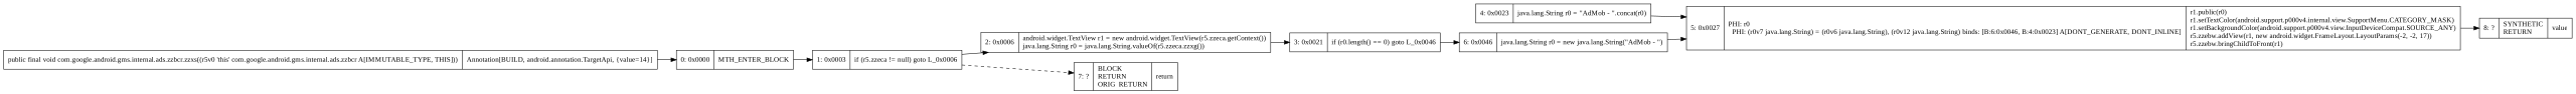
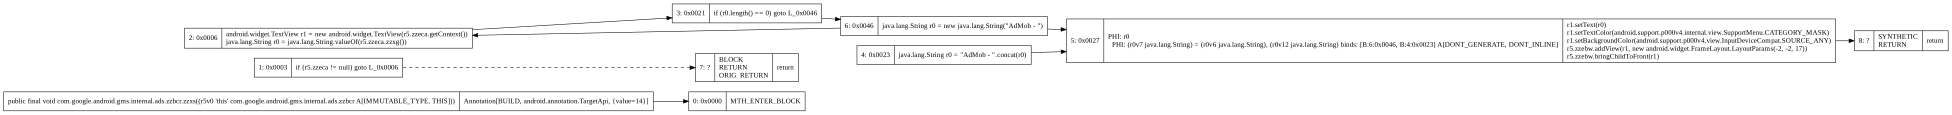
  digraph {
    fontname="Liberation Serif"
    rankdir=LR
    node [fontname="Liberation Serif" shape=record]
    edge [fontname="Liberation Serif"]
    n1 [label="{0\:\ 0x0000|MTH_ENTER_BLOCK\l}"]
    n2 [label="{1\:\ 0x0003|if (r5.zzeca != null) goto L_0x0006\l}"]
    n3 [label="{2\:\ 0x0006|android.widget.TextView r1 = new android.widget.TextView(r5.zzeca.getContext())\ljava.lang.String r0 = java.lang.String.valueOf(r5.zzeca.zzxg())\l}"]
    n4 [label="{7\:\ ?|BLOCK\lRETURN\lORIG_RETURN\l|return\l}"]
    n5 [label="{3\:\ 0x0021|if (r0.length() == 0) goto L_0x0046\l}"]
    n6 [label="{6\:\ 0x0046|java.lang.String r0 = new java.lang.String(\"AdMob \- \")\l}"]
    n7 [label="{4\:\ 0x0023|java.lang.String r0 = \"AdMob \- \".concat(r0)\l}"]
-   n8 [label="{5\:\ 0x0027|PHI: r0 \l  PHI: (r0v7 java.lang.String) = (r0v6 java.lang.String), (r0v12 java.lang.String) binds: [B:6:0x0046, B:4:0x0023] A[DONT_GENERATE, DONT_INLINE]\l|r1.public(r0)\lr1.setTextColor(android.support.p000v4.internal.view.SupportMenu.CATEGORY_MASK)\lr1.setBackgroundColor(android.support.p000v4.view.InputDeviceCompat.SOURCE_ANY)\lr5.zzebw.addView(r1, new android.widget.FrameLayout.LayoutParams(\-2, \-2, 17))\lr5.zzebw.bringChildToFront(r1)\l}"]
-   n9 [label="{8\:\ ?|SYNTHETIC\lRETURN\l|value\l}"]
+   n8 [label="{5\:\ 0x0027|PHI: r0 \l  PHI: (r0v7 java.lang.String) = (r0v6 java.lang.String), (r0v12 java.lang.String) binds: [B:6:0x0046, B:4:0x0023] A[DONT_GENERATE, DONT_INLINE]\l|r1.setText(r0)\lr1.setTextColor(android.support.p000v4.internal.view.SupportMenu.CATEGORY_MASK)\lr1.setBackgroundColor(android.support.p000v4.view.InputDeviceCompat.SOURCE_ANY)\lr5.zzebw.addView(r1, new android.widget.FrameLayout.LayoutParams(\-2, \-2, 17))\lr5.zzebw.bringChildToFront(r1)\l}"]
+   n9 [label="{8\:\ ?|SYNTHETIC\lRETURN\l|return\l}"]
    n10 [label="{public final void com.google.android.gms.internal.ads.zzbcr.zzxs((r5v0 'this' com.google.android.gms.internal.ads.zzbcr A[IMMUTABLE_TYPE, THIS]))  | Annotation[BUILD, android.annotation.TargetApi, \{value=14\}]\l}"]
-   n1 -> n2
-   n2 -> n3
+   n6 -> n3
    n2 -> n4 [style=dashed]
    n3 -> n5
    n5 -> n6
    n6 -> n8
    n7 -> n8
    n8 -> n9
    n10 -> n1
  }
